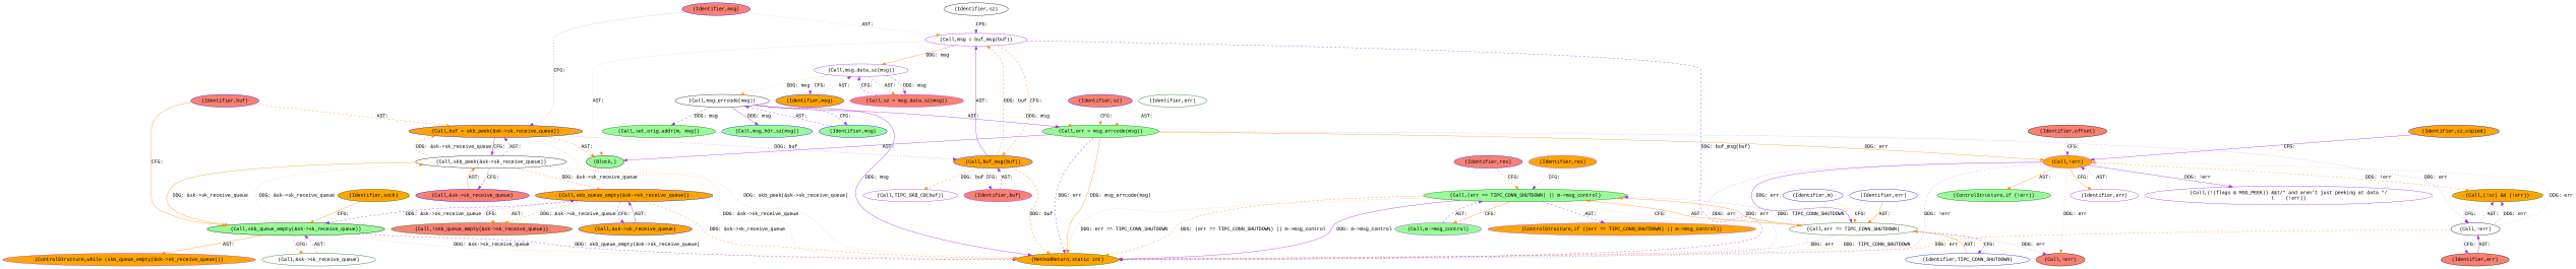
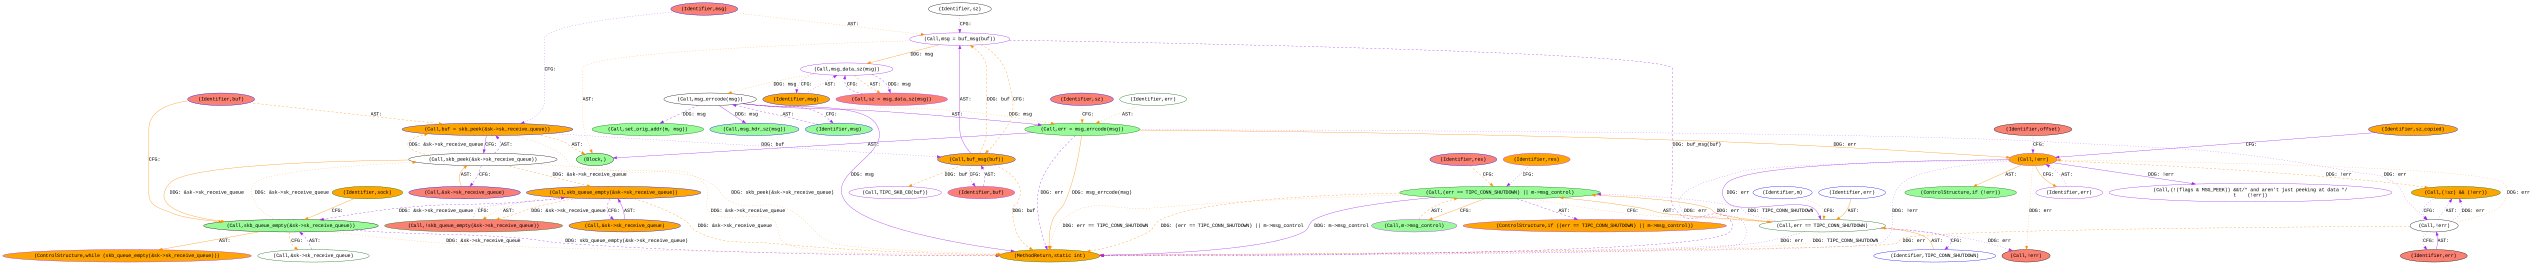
  digraph {
    fontname="Liberation Mono"
    node [color=blue fillcolor=white fontname="Liberation Mono" style=filled]
    edge [color=purple fontname="Liberation Mono" style=dotted]
    n1 [color=darkgreen fillcolor=palegreen label="(Call,(err == TIPC_CONN_SHUTDOWN) || m->msg_control)"]
    n2 [color=darkgreen label="(Call,err == TIPC_CONN_SHUTDOWN)"]
    n3 [color=darkgreen fillcolor=orange label="(MethodReturn,static int)"]
    n4 [color=purple fillcolor=orange label="(ControlStructure,if ((err == TIPC_CONN_SHUTDOWN) || m->msg_control))"]
    n5 [color=purple fillcolor=palegreen label="(Call,m->msg_control)"]
    n6 [color=black fillcolor=salmon label="(Call,!err)"]
    n7 [label="(Identifier,TIPC_CONN_SHUTDOWN)"]
    n8 [color=purple fillcolor=orange label="(Call,!err)"]
    n9 [color=darkgreen fillcolor=palegreen label="(ControlStructure,if (!err))"]
    n10 [color=darkgreen fillcolor=orange label="(Call,(!sz) && (!err))"]
    n11 [color=purple label="(Identifier,err)"]
    n12 [color=purple label="(Call,(!(flags & MSG_PEEK)) &&\t/* and aren't just peeking at data */\n\t    (!err))"]
    n13 [color=black label="(Call,!err)"]
    n14 [color=darkgreen fillcolor=palegreen label="(Call,err = msg_errcode(msg))"]
    n15 [color=black fillcolor=palegreen label="(Block,)"]
    n16 [color=black label="(Call,msg_errcode(msg))"]
    n17 [color=darkgreen fillcolor=palegreen label="(Call,set_orig_addr(m, msg))"]
    n18 [fillcolor=palegreen label="(Call,msg_hdr_sz(msg))"]
    n19 [fillcolor=palegreen label="(Identifier,msg)"]
    n20 [color=black fillcolor=salmon label="(Identifier,err)"]
    n21 [color=purple label="(Call,msg_data_sz(msg))"]
    n22 [fillcolor=orange label="(Identifier,msg)"]
    n23 [color=purple fillcolor=salmon label="(Call,sz = msg_data_sz(msg))"]
    n24 [color=purple label="(Call,msg = buf_msg(buf))"]
    n25 [fillcolor=orange label="(Call,buf_msg(buf))"]
    n26 [color=purple label="(Call,TIPC_SKB_CB(buf))"]
    n27 [color=purple fillcolor=salmon label="(Identifier,buf)"]
    n28 [fillcolor=orange label="(Call,buf = skb_peek(&sk->sk_receive_queue))"]
    n29 [color=black label="(Call,skb_peek(&sk->sk_receive_queue))"]
    n30 [color=black fillcolor=palegreen label="(Call,skb_queue_empty(&sk->sk_receive_queue))"]
    n31 [fillcolor=orange label="(Call,skb_queue_empty(&sk->sk_receive_queue))"]
    n32 [fillcolor=salmon label="(Call,&sk->sk_receive_queue)"]
    n33 [color=purple fillcolor=orange label="(ControlStructure,while (skb_queue_empty(&sk->sk_receive_queue)))"]
    n34 [color=darkgreen label="(Call,&sk->sk_receive_queue)"]
    n35 [color=darkgreen fillcolor=salmon label="(Call,!skb_queue_empty(&sk->sk_receive_queue))"]
    n36 [fillcolor=orange label="(Call,&sk->sk_receive_queue)"]
    n37 [color=purple fillcolor=orange label="(Identifier,res)"]
    n38 [fillcolor=salmon label="(Identifier,sz)"]
    n39 [fillcolor=salmon label="(Identifier,buf)"]
    n40 [color=darkgreen label="(Identifier,err)"]
    n41 [color=black label="(Identifier,sz)"]
    n42 [label="(Identifier,m)"]
    n43 [color=darkgreen fillcolor=orange label="(Identifier,sock)"]
    n44 [fillcolor=salmon label="(Identifier,msg)"]
    n45 [fillcolor=salmon label="(Identifier,res)"]
    n46 [fillcolor=orange label="(Identifier,sz_copied)"]
    n47 [color=black fillcolor=salmon label="(Identifier,offset)"]
    n48 [label="(Identifier,err)"]
    n1 -> n2 [color=darkorange label="CFG: "]
    n1 -> n3 [color=darkorange label="DDG: err == TIPC_CONN_SHUTDOWN"]
    n1 -> n3 [color=darkorange label="DDG: (err == TIPC_CONN_SHUTDOWN) || m->msg_control" style=dashed]
    n1 -> n3 [label="DDG: m->msg_control" style=solid]
    n1 -> n4 [label="AST: " style=dashed]
    n1 -> n5 [color=darkorange label="CFG: " style=solid]
    n2 -> n1 [color=darkorange label="AST: " style=solid]
    n2 -> n1 [color=darkorange label="DDG: err" style=solid]
    n2 -> n1 [label="DDG: TIPC_CONN_SHUTDOWN"]
    n2 -> n3 [label="DDG: err"]
    n2 -> n3 [color=darkorange label="DDG: TIPC_CONN_SHUTDOWN"]
    n2 -> n6 [label="DDG: err"]
    n2 -> n7 [label="CFG: " style=dashed]
-   n5 -> n1 [label="AST: " style=dashed]
+   n5 -> n1 [color=darkorange label="AST: " style=dashed]
    n7 -> n2 [color=darkorange label="AST: " style=solid]
    n8 -> n2 [label="DDG: err" style=solid]
    n8 -> n3 [label="DDG: err"]
    n8 -> n3 [label="DDG: !err"]
    n8 -> n6 [color=darkorange label="DDG: err"]
    n8 -> n9 [color=darkorange label="AST: " style=solid]
    n8 -> n10 [color=darkorange label="DDG: !err" style=dashed]
    n8 -> n11 [color=darkorange label="CFG: " style=solid]
    n8 -> n12 [label="DDG: !err" style=solid]
    n10 -> n13 [label="CFG: "]
    n11 -> n8 [label="AST: "]
    n13 -> n3 [color=darkorange label="DDG: err" style=dashed]
    n13 -> n8 [color=darkorange label="DDG: err"]
    n13 -> n10 [label="AST: "]
    n13 -> n10 [label="DDG: err"]
    n13 -> n20 [label="CFG: "]
    n14 -> n3 [color=darkorange label="DDG: msg_errcode(msg)" style=solid]
    n14 -> n3 [label="DDG: err" style=dashed]
    n14 -> n8 [color=darkorange label="DDG: err" style=solid]
    n14 -> n13 [label="DDG: err"]
    n14 -> n15 [label="AST: " style=solid]
    n16 -> n3 [label="DDG: msg" style=solid]
    n16 -> n14 [label="AST: " style=solid]
    n16 -> n14 [color=darkorange label="DDG: msg"]
    n16 -> n17 [label="DDG: msg" style=dashed]
    n16 -> n18 [label="DDG: msg" style=solid]
    n16 -> n19 [label="CFG: " style=dashed]
    n19 -> n16 [label="AST: " style=dashed]
    n20 -> n13 [label="AST: " style=solid]
    n21 -> n16 [color=darkorange label="DDG: msg"]
    n21 -> n22 [label="CFG: "]
    n21 -> n23 [color=darkorange label="AST: " style=dashed]
    n21 -> n23 [label="DDG: msg" style=dashed]
    n22 -> n21 [label="AST: "]
    n23 -> n21 [label="CFG: " style=dashed]
    n24 -> n3 [label="DDG: buf_msg(buf)" style=dashed]
    n24 -> n15 [color=darkorange label="AST: "]
    n24 -> n21 [color=darkorange label="DDG: msg" style=solid]
    n24 -> n25 [color=darkorange label="CFG: " style=dashed]
    n25 -> n3 [color=darkorange label="DDG: buf" style=dashed]
    n25 -> n24 [label="AST: " style=solid]
    n25 -> n24 [color=darkorange label="DDG: buf" style=dashed]
    n25 -> n26 [color=darkorange label="DDG: buf" style=dashed]
    n25 -> n27 [label="CFG: "]
    n27 -> n25 [label="AST: " style=dashed]
    n28 -> n3 [color=darkorange label="DDG: skb_peek(&sk->sk_receive_queue)"]
    n28 -> n15 [color=darkorange label="AST: " style=dashed]
    n28 -> n25 [label="DDG: buf"]
    n28 -> n29 [label="CFG: " style=solid]
    n29 -> n3 [color=darkorange label="DDG: &sk->sk_receive_queue"]
    n29 -> n28 [label="AST: " style=dashed]
    n29 -> n28 [color=darkorange label="DDG: &sk->sk_receive_queue" style=dashed]
    n29 -> n30 [color=darkorange label="DDG: &sk->sk_receive_queue" style=solid]
    n29 -> n31 [color=darkorange label="DDG: &sk->sk_receive_queue" style=dashed]
    n29 -> n32 [label="CFG: " style=dashed]
    n30 -> n3 [color=darkorange label="DDG: &sk->sk_receive_queue"]
    n30 -> n3 [label="DDG: skb_queue_empty(&sk->sk_receive_queue)" style=dashed]
    n30 -> n29 [color=darkorange label="DDG: &sk->sk_receive_queue"]
    n30 -> n33 [color=darkorange label="AST: " style=solid]
    n30 -> n34 [color=darkorange label="CFG: " style=dashed]
    n31 -> n3 [color=darkorange label="DDG: &sk->sk_receive_queue" style=dashed]
    n31 -> n30 [label="DDG: &sk->sk_receive_queue" style=dashed]
    n31 -> n35 [color=darkorange label="AST: "]
    n31 -> n35 [color=darkorange label="DDG: &sk->sk_receive_queue" style=dashed]
    n31 -> n36 [label="CFG: " style=dashed]
    n32 -> n29 [color=darkorange label="AST: " style=solid]
    n34 -> n30 [label="AST: " style=dashed]
    n35 -> n31 [label="CFG: "]
    n36 -> n31 [label="AST: " style=solid]
    n37 -> n1 [label="CFG: "]
    n38 -> n14 [color=darkorange label="CFG: "]
    n39 -> n28 [color=darkorange label="AST: " style=dashed]
    n39 -> n30 [color=darkorange label="CFG: " style=solid]
    n40 -> n14 [color=darkorange label="AST: "]
    n41 -> n24 [label="CFG: "]
    n42 -> n2 [color=darkorange label="CFG: "]
    n43 -> n30 [color=darkorange label="CFG: " style=solid]
    n44 -> n24 [color=darkorange label="AST: "]
    n44 -> n28 [label="CFG: "]
    n45 -> n1 [color=darkorange label="CFG: " style=dashed]
    n46 -> n8 [label="CFG: " style=solid]
    n47 -> n8 [label="CFG: "]
    n48 -> n2 [color=darkorange label="AST: " style=solid]
  }
